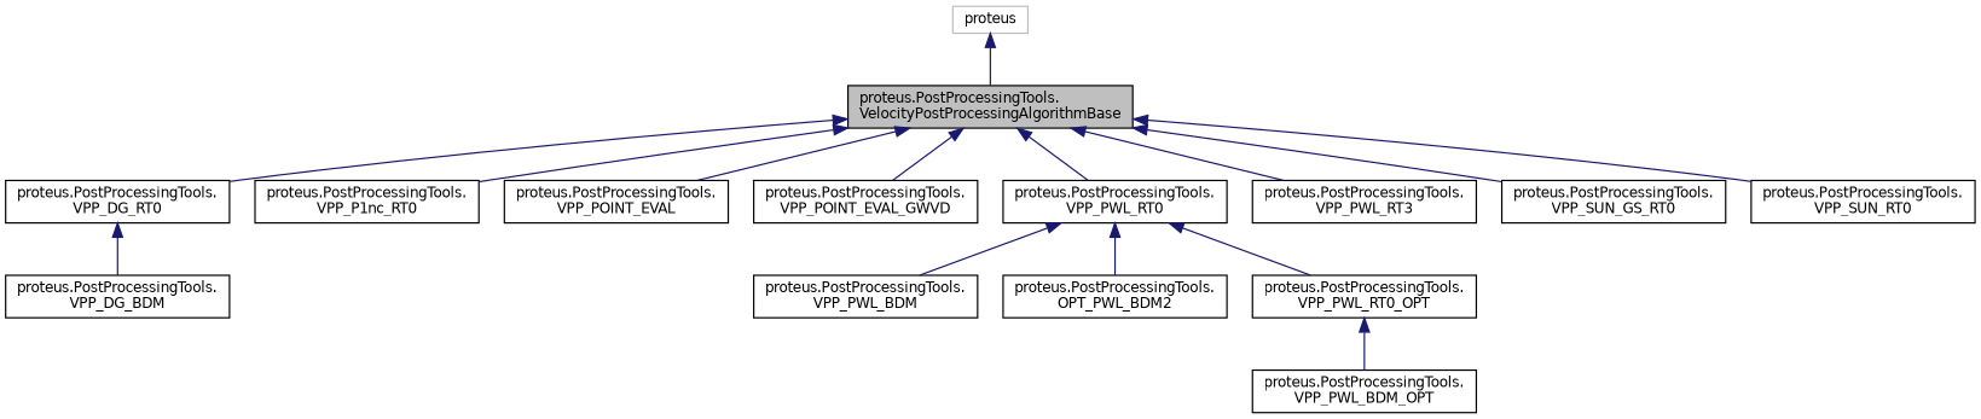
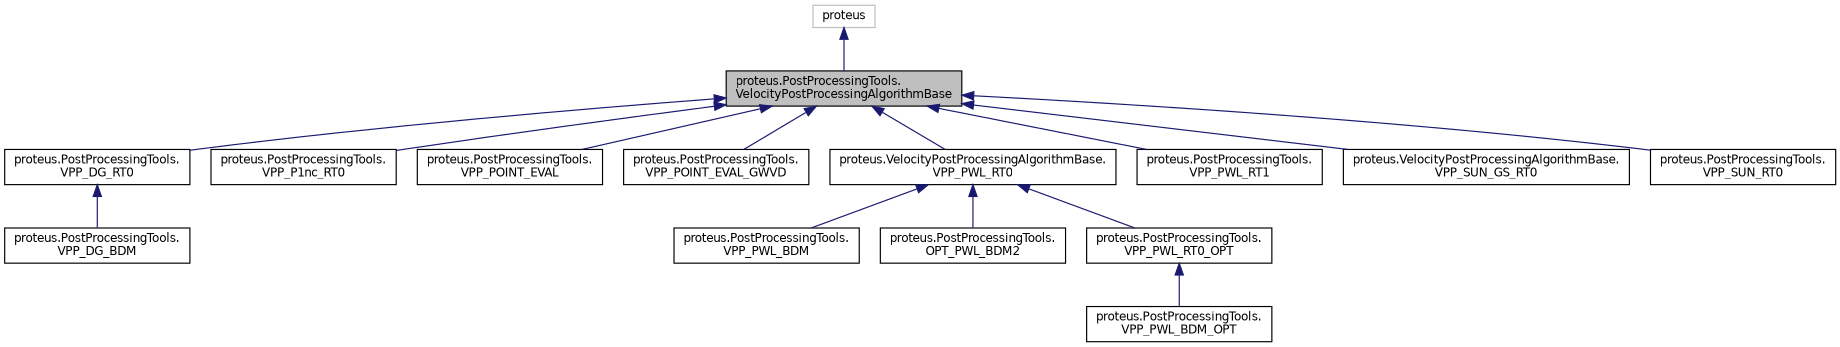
  digraph {
    rankdir=TB
    node [color=black fillcolor=white fontname=Helvetica fontsize=10 shape=record style=filled]
    edge [color=midnightblue dir=back fontname=Helvetica fontsize=10 labelfontname=Helvetica labelfontsize=10 style=solid]
    n1 [fillcolor=grey75 fontcolor=black height=0.2 label="proteus.PostProcessingTools.\lVelocityPostProcessingAlgorithmBase" width=0.4]
    n2 [height=0.2 label="proteus.PostProcessingTools.\lVPP_DG_RT0" width=0.4]
    n3 [height=0.2 label="proteus.PostProcessingTools.\lVPP_P1nc_RT0" width=0.4]
    n4 [height=0.2 label="proteus.PostProcessingTools.\lVPP_POINT_EVAL" width=0.4]
    n5 [height=0.2 label="proteus.PostProcessingTools.\lVPP_POINT_EVAL_GWVD" width=0.4]
-   n6 [height=0.2 label="proteus.PostProcessingTools.\lVPP_PWL_RT0" width=0.4]
-   n7 [height=0.2 label="proteus.PostProcessingTools.\lVPP_PWL_RT3" width=0.4]
-   n8 [height=0.2 label="proteus.PostProcessingTools.\lVPP_SUN_GS_RT0" width=0.4]
+   n6 [height=0.2 label="proteus.VelocityPostProcessingAlgorithmBase.\lVPP_PWL_RT0" width=0.4]
+   n7 [height=0.2 label="proteus.PostProcessingTools.\lVPP_PWL_RT1" width=0.4]
+   n8 [height=0.2 label="proteus.VelocityPostProcessingAlgorithmBase.\lVPP_SUN_GS_RT0" width=0.4]
    n9 [height=0.2 label="proteus.PostProcessingTools.\lVPP_SUN_RT0" width=0.4]
    n10 [height=0.2 label="proteus.PostProcessingTools.\lVPP_DG_BDM" width=0.4]
    n11 [height=0.2 label="proteus.PostProcessingTools.\lVPP_PWL_BDM" width=0.4]
    n12 [height=0.2 label="proteus.PostProcessingTools.\lOPT_PWL_BDM2" width=0.4]
    n13 [height=0.2 label="proteus.PostProcessingTools.\lVPP_PWL_RT0_OPT" width=0.4]
    n14 [color=grey75 height=0.2 label=proteus width=0.4]
    n15 [height=0.2 label="proteus.PostProcessingTools.\lVPP_PWL_BDM_OPT" width=0.4]
    n1 -> n2
    n1 -> n3
    n1 -> n4
    n1 -> n5
    n1 -> n6
    n1 -> n7
    n1 -> n8
    n1 -> n9
    n2 -> n10
    n6 -> n11
    n6 -> n12
    n6 -> n13
    n13 -> n15
    n14 -> n1
  }
